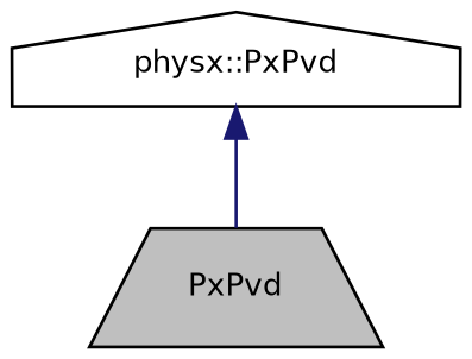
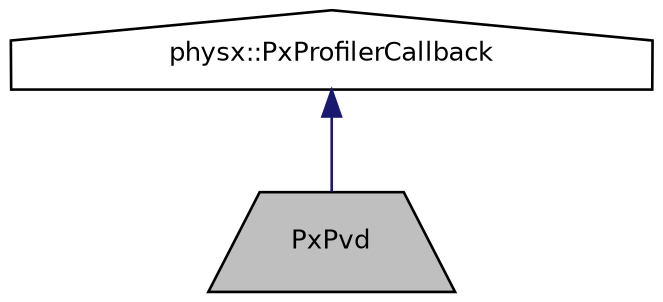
  digraph {
    node [color=black fontname=Helvetica fontsize=10 style=filled]
    n1 [fillcolor=grey75 fontcolor=black height=0.2 label=PxPvd shape=trapezium width=0.4]
-   n2 [fillcolor=white height=0.2 label="physx::PxPvd" shape=house width=0.4]
+   n2 [fillcolor=white height=0.2 label="physx::PxProfilerCallback" shape=house width=0.4]
    n2 -> n1 [color=midnightblue dir=back fontname=Helvetica fontsize=10 labelfontname=Helvetica labelfontsize=10 style=solid]
  }
